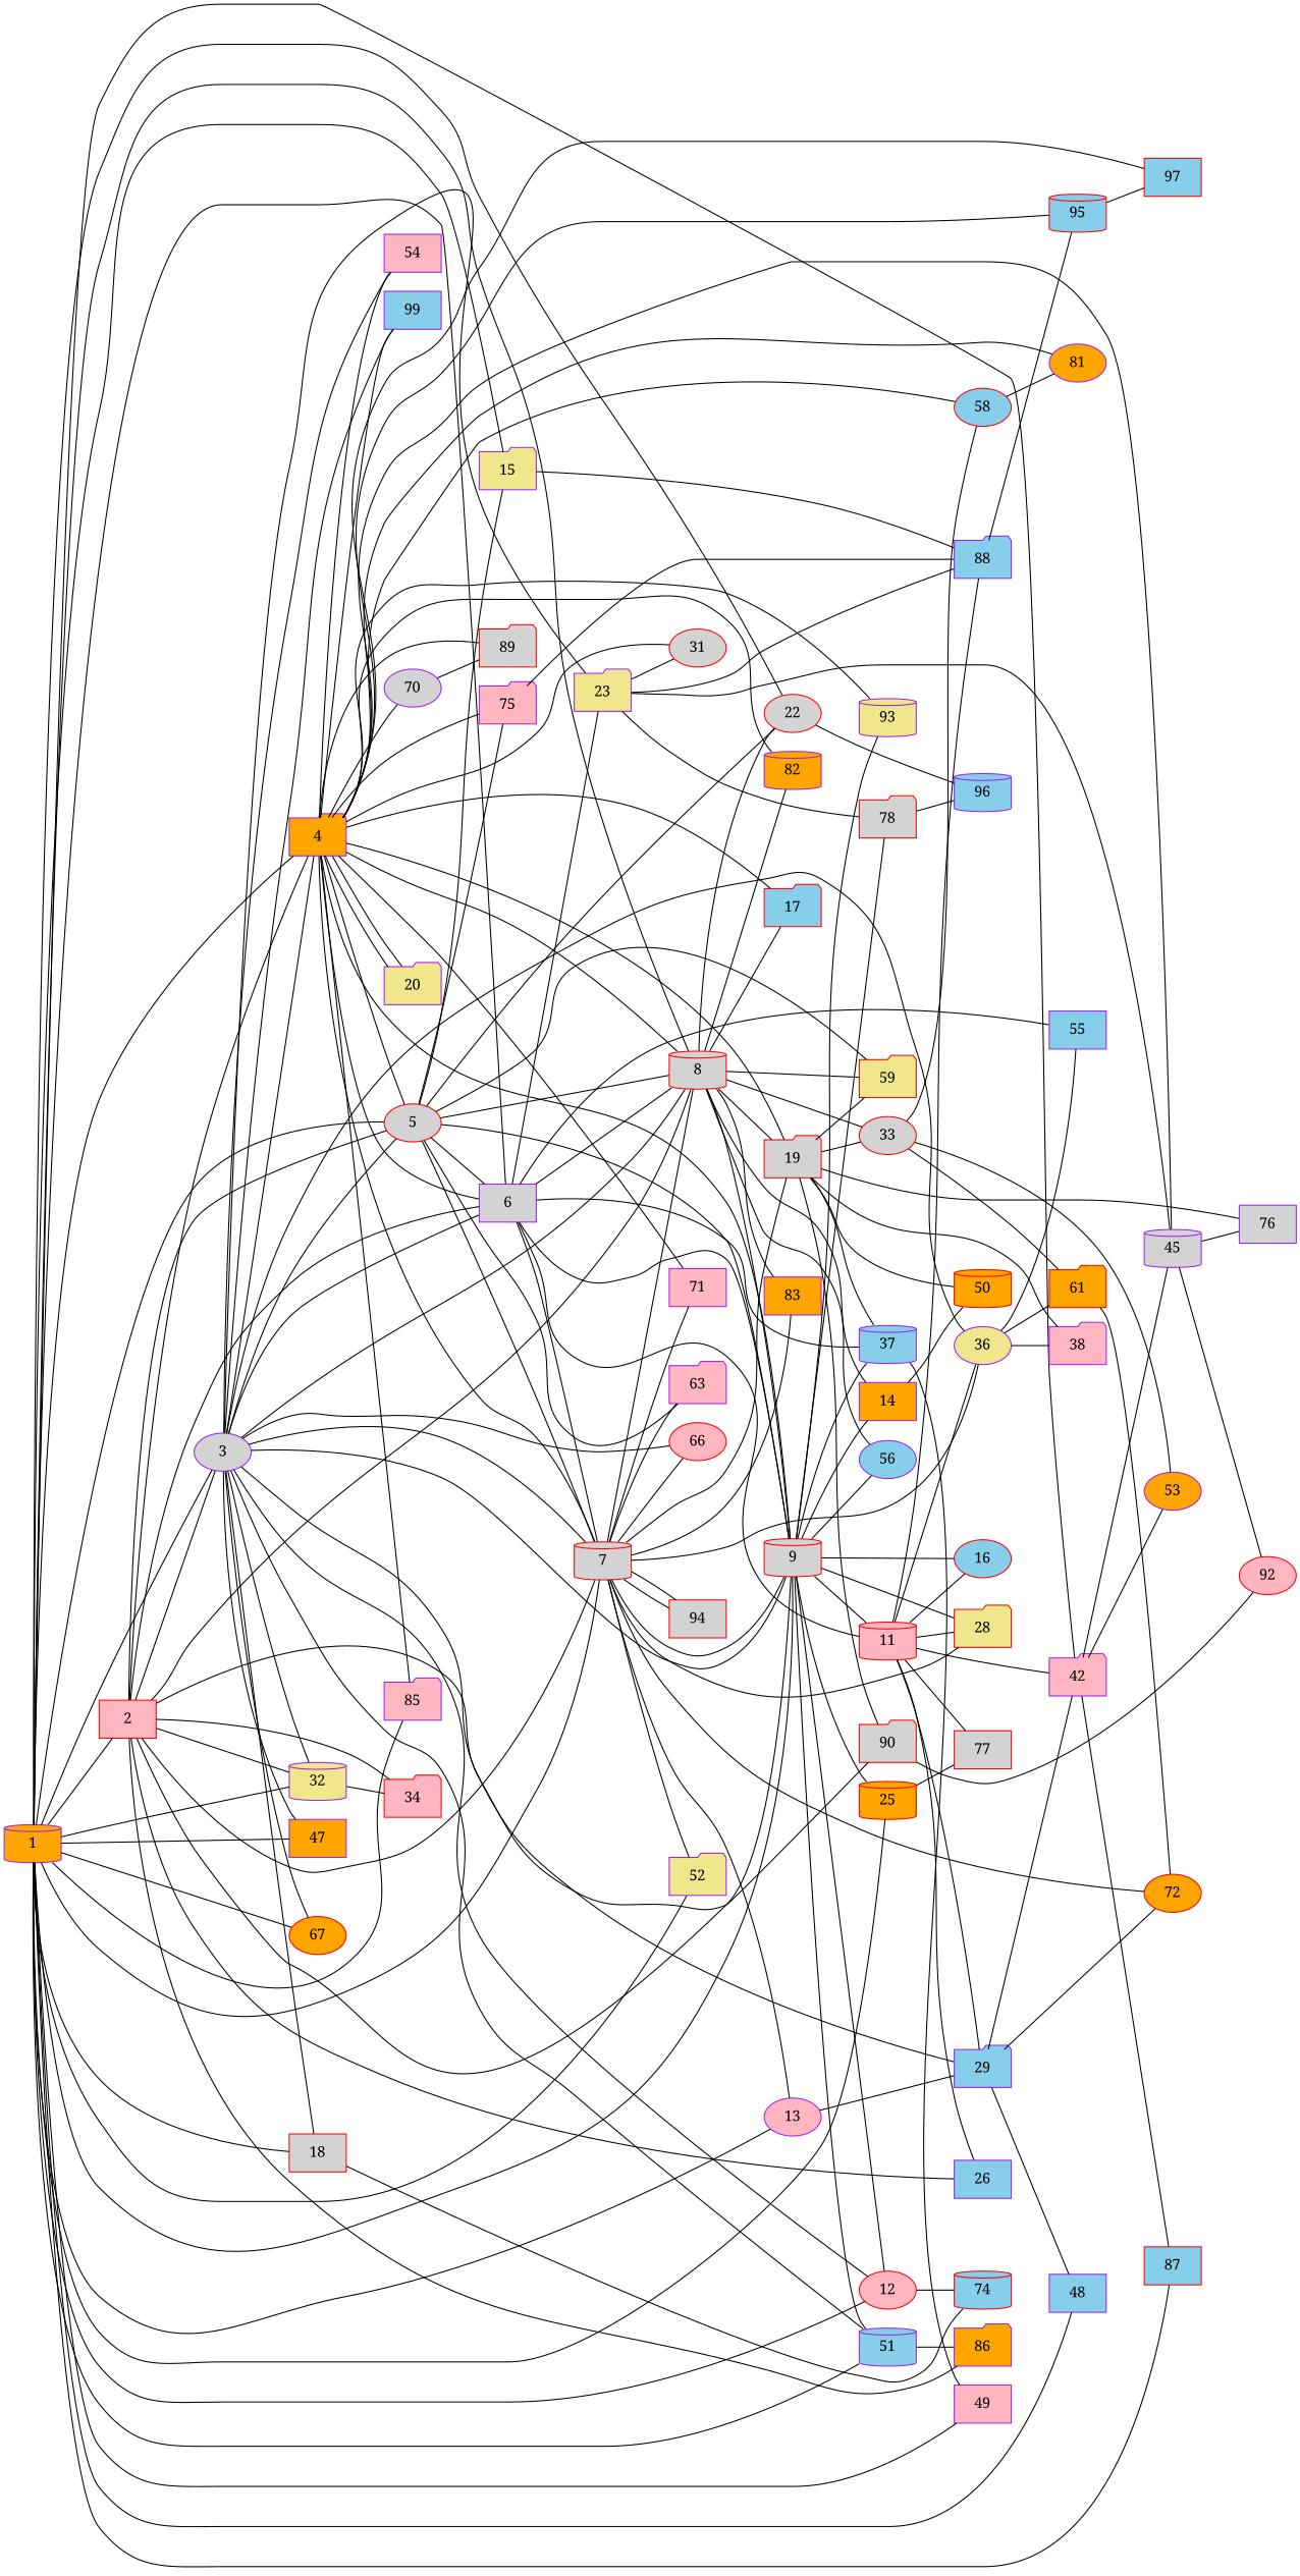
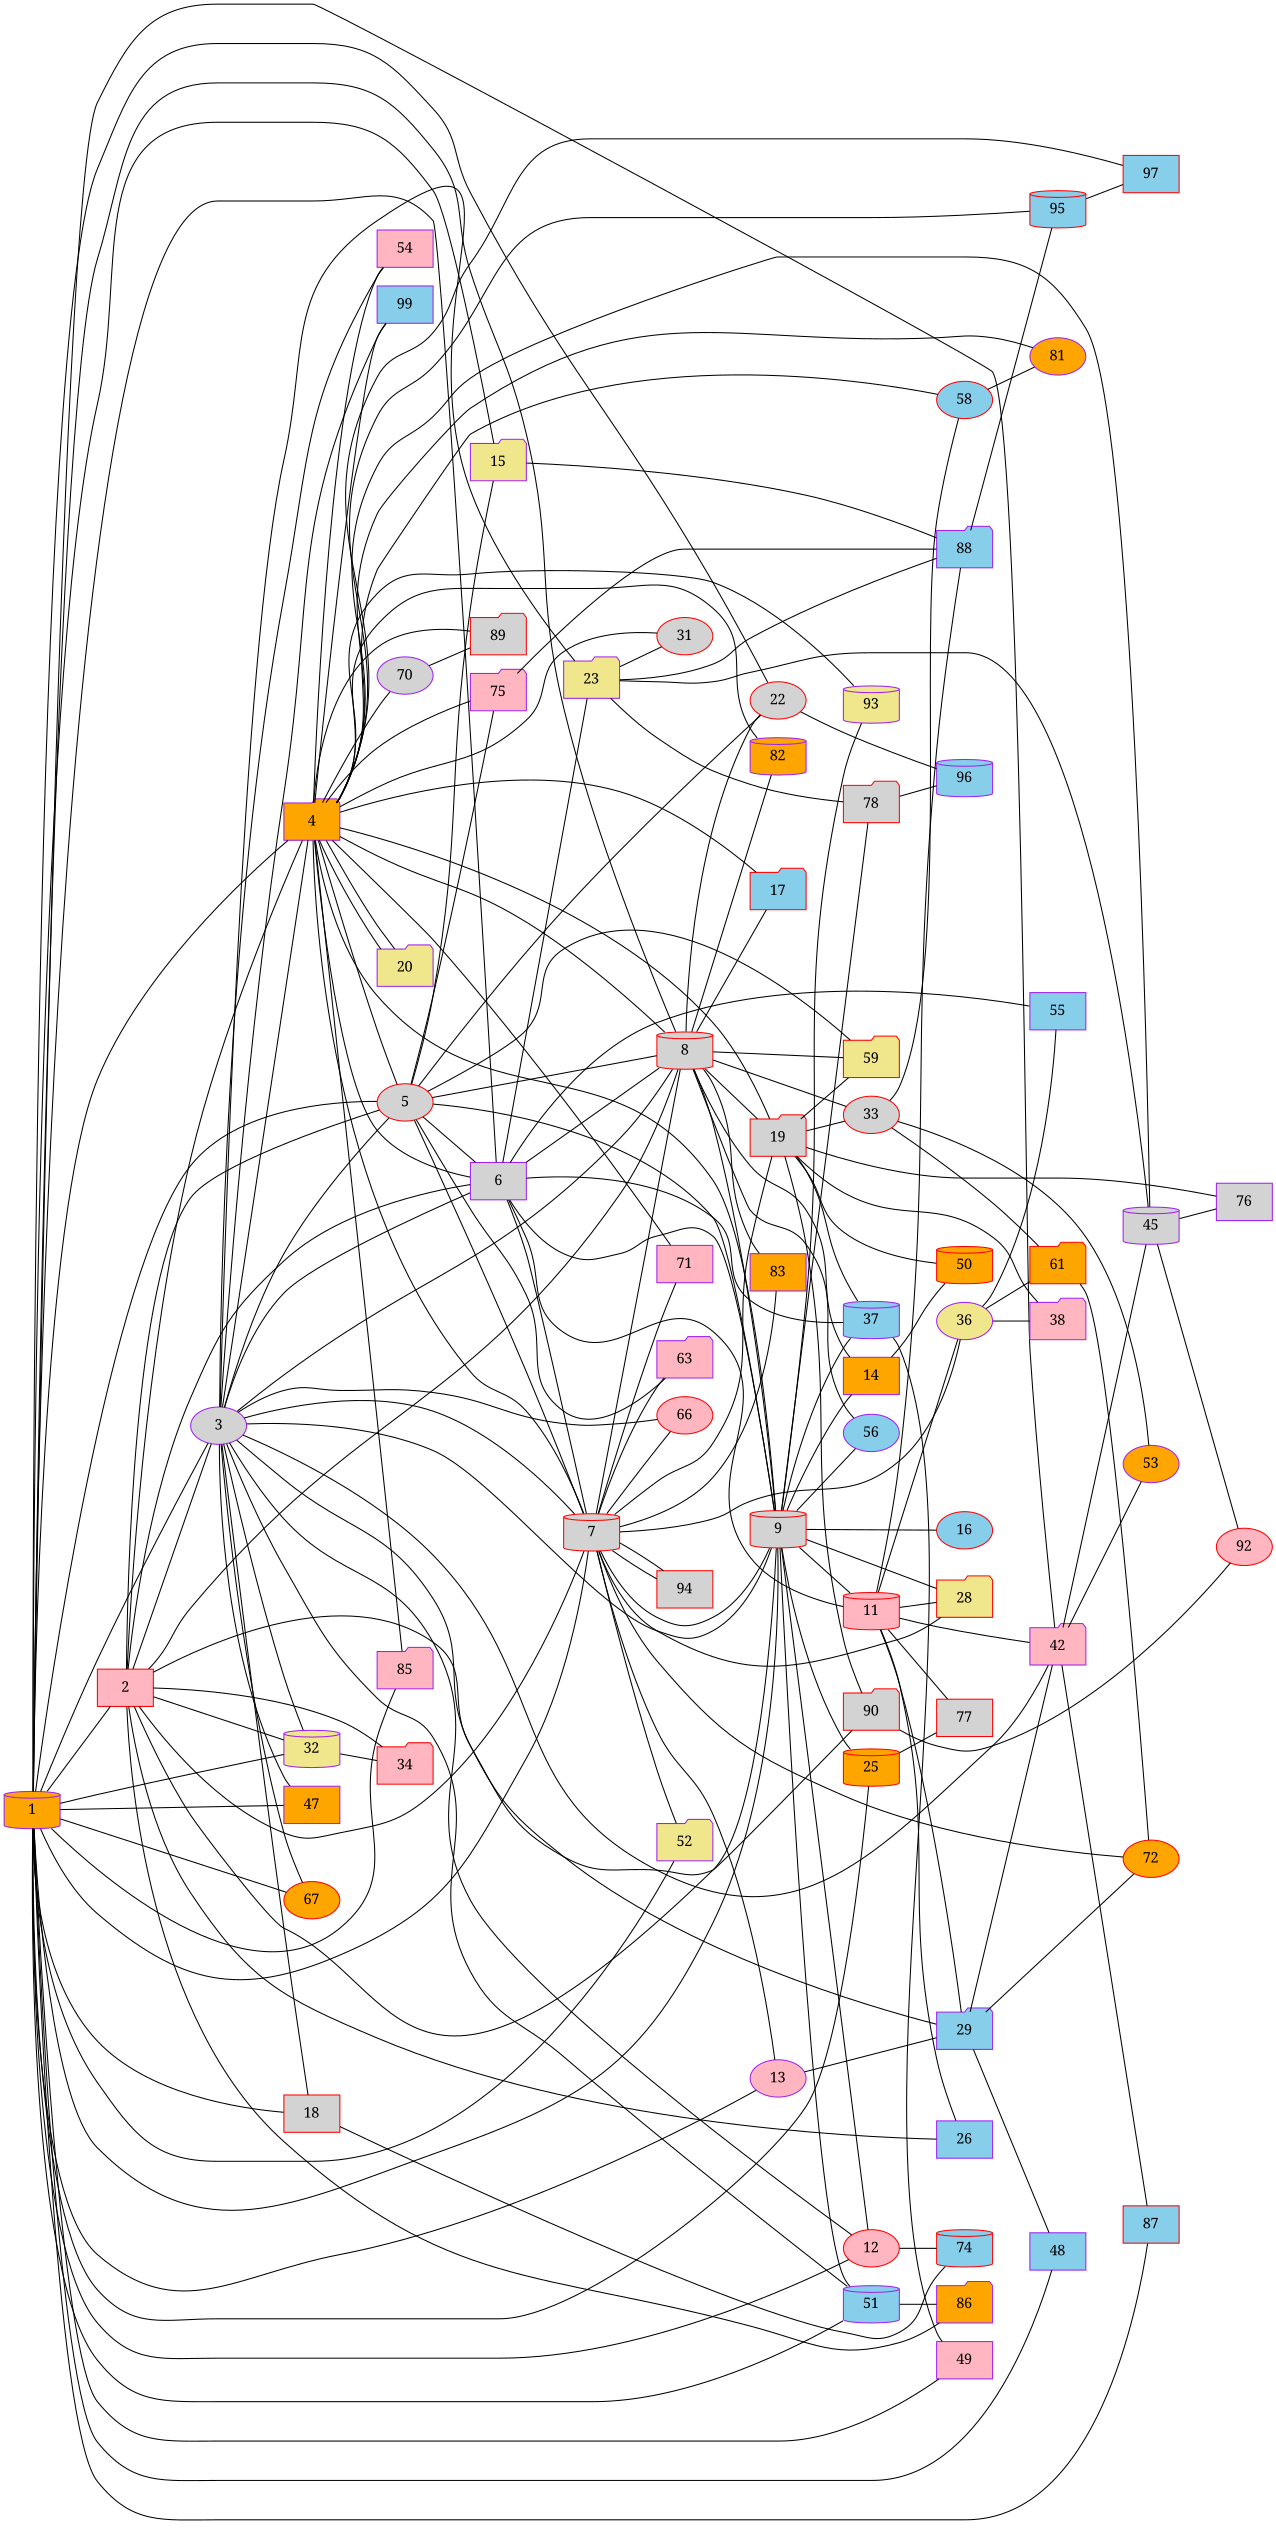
  graph {
    fontname="Noto Serif"
    rankdir=LR
    node [color=purple fillcolor=lightgrey fontname="Noto Serif" shape=folder style=filled]
    edge [fontname="Noto Serif"]
    1 [fillcolor=orange shape=cylinder super="+10"]
    2 [color=red fillcolor=lightpink shape=box super="+84"]
    3 [shape=ellipse super="+24"]
    4 [fillcolor=orange super="+62"]
    5 [color=red shape=ellipse super="+46"]
    6 [shape=box]
    7 [color=red shape=cylinder super="+64"]
    8 [color=red shape=cylinder super="+21"]
    9 [color=red shape=cylinder super="+41"]
    12 [color=red fillcolor=lightpink shape=ellipse super="+30"]
    13 [fillcolor=lightpink shape=ellipse]
    15 [fillcolor=khaki]
    18 [color=red shape=box]
    22 [color=red shape=ellipse super="+60"]
    25 [color=red fillcolor=orange shape=cylinder]
    32 [fillcolor=khaki shape=cylinder super="+40"]
    42 [fillcolor=lightpink super="+48"]
    n18 [fillcolor=skyblue label=48 shape=box]
    47 [fillcolor=orange shape=box]
    49 [fillcolor=lightpink shape=box super="+69"]
    51 [fillcolor=skyblue shape=cylinder super="+98"]
    52 [fillcolor=khaki]
    67 [color=red fillcolor=orange shape=ellipse]
    85 [fillcolor=lightpink]
    87 [color=red fillcolor=skyblue shape=box]
    26 [fillcolor=skyblue shape=box]
    34 [color=red fillcolor=lightpink]
    86 [fillcolor=orange]
    90 [color=red]
    23 [fillcolor=khaki super="+91"]
    29 [fillcolor=skyblue super="+35"]
    36 [fillcolor=khaki shape=ellipse super="+80"]
    54 [fillcolor=lightpink shape=box]
    66 [color=red fillcolor=lightpink shape=ellipse]
    99 [fillcolor=skyblue shape=box]
    17 [color=red fillcolor=skyblue]
    19 [color=red super="+27"]
    20 [fillcolor=khaki]
    31 [color=red shape=ellipse]
    45 [shape=cylinder super="+73"]
    58 [color=red fillcolor=skyblue shape=ellipse]
    70 [shape=ellipse]
    71 [fillcolor=lightpink shape=box]
    75 [fillcolor=lightpink]
    81 [fillcolor=orange shape=ellipse]
    82 [fillcolor=orange shape=cylinder]
    89 [color=red]
    93 [fillcolor=khaki shape=cylinder]
    95 [color=red fillcolor=skyblue shape=cylinder]
    97 [color=red fillcolor=skyblue shape=box]
    59 [color=red fillcolor=khaki super="+68"]
    63 [fillcolor=lightpink]
    11 [color=red fillcolor=lightpink shape=cylinder super="+44"]
    37 [fillcolor=skyblue shape=cylinder super="+57"]
    55 [fillcolor=skyblue shape=box]
    28 [color=red fillcolor=khaki]
    72 [color=red fillcolor=orange shape=ellipse super="+79"]
    83 [fillcolor=orange shape=box]
    94 [color=red shape=box]
    14 [fillcolor=orange shape=box]
    33 [color=red shape=ellipse]
    56 [fillcolor=skyblue shape=ellipse]
    16 [color=red fillcolor=skyblue shape=ellipse]
    78 [color=red]
    74 [color=red fillcolor=skyblue shape=cylinder]
    88 [fillcolor=skyblue super="+100"]
    96 [fillcolor=skyblue shape=cylinder]
    77 [color=red shape=box]
    53 [fillcolor=orange shape=ellipse]
    92 [color=red fillcolor=lightpink shape=ellipse]
    38 [fillcolor=lightpink]
    61 [color=red fillcolor=orange]
    50 [color=red fillcolor=orange shape=cylinder]
    76 [shape=box]
    1 -- 2 [weight=2]
    1 -- 3 [weight=2]
    1 -- 4 [weight=2]
    1 -- 5 [weight=2]
    1 -- 6 [weight=2]
    1 -- 7 [weight=2]
    1 -- 8 [weight=2]
    1 -- 9 [weight=2]
    1 -- 12
    1 -- 13
    1 -- 15
    1 -- 18
    1 -- 22
    1 -- 25
    1 -- 32
    1 -- 42
    1 -- n18
    1 -- 47
    1 -- 49
    1 -- 51
    1 -- 52
    1 -- 67
    1 -- 85
    1 -- 87
    2 -- 3
    2 -- 4
    2 -- 5
    2 -- 6
    2 -- 7 [weight=2]
    2 -- 8 [weight=2]
    2 -- 9
    2 -- 32
    2 -- 26
    2 -- 34
    2 -- 86
    2 -- 90
    3 -- 4
    3 -- 5 [weight=2]
    3 -- 6
    3 -- 7
    3 -- 8
    3 -- 9
    3 -- 12
    3 -- 18
    3 -- 32
    3 -- 47
    3 -- 51
    3 -- 67
    3 -- 23
    3 -- 29
-   3 -- 36
+   3 -- 42
    3 -- 54
    3 -- 66
    3 -- 99
    4 -- 5
    4 -- 6
    4 -- 7 [weight=2]
    4 -- 8
    4 -- 9
    4 -- 85
    4 -- 54
    4 -- 99
    4 -- 17
    4 -- 19
    4 -- 20
    4 -- 20
    4 -- 31
    4 -- 45
    4 -- 58
    4 -- 70 [weight=2]
    4 -- 71
    4 -- 75
    4 -- 81
    4 -- 82
    4 -- 89
    4 -- 93
    4 -- 95
    4 -- 97
    5 -- 6
    5 -- 7
    5 -- 8 [weight=2]
    5 -- 9
    5 -- 15
    5 -- 22
    5 -- 75
    5 -- 59
    5 -- 63
    6 -- 7 [weight=2]
    6 -- 8
    6 -- 9
    6 -- 23
    6 -- 11
    6 -- 37
    6 -- 55
    7 -- 8
    7 -- 9
    7 -- 13
    7 -- 52
    7 -- 36
    7 -- 66
    7 -- 19
    7 -- 71
    7 -- 63
    7 -- 28
    7 -- 72
    7 -- 83
    7 -- 94
    7 -- 94
    8 -- 9
    8 -- 22
    8 -- 17
    8 -- 19
    8 -- 82
    8 -- 59
    8 -- 83
    8 -- 14
    8 -- 33
    8 -- 56
    9 -- 12
    9 -- 25
    9 -- 51
    9 -- 93
    9 -- 11
    9 -- 37
    9 -- 28
    9 -- 14
    9 -- 56
    9 -- 16
    9 -- 78
    12 -- 74
    13 -- 29 [weight=2]
    15 -- 88
    18 -- 74
    22 -- 96
    25 -- 77
    32 -- 34
    42 -- 87
    42 -- 45
    42 -- 53
    51 -- 86
    90 -- 92
    23 -- 31
    23 -- 45
    23 -- 78
    23 -- 88
    29 -- 42
    29 -- n18
    29 -- 72
    36 -- 55
    36 -- 38
    36 -- 61
    19 -- 90
    19 -- 59
    19 -- 37
    19 -- 33
    19 -- 38
    19 -- 50
    19 -- 76
    45 -- 92
    45 -- 76
    58 -- 81
    70 -- 89
    75 -- 88
    95 -- 97
    11 -- 42
    11 -- 26
    11 -- 29
    11 -- 36
    11 -- 28
-   11 -- 16
    11 -- 88
    11 -- 77
    37 -- 49 [weight=2]
    14 -- 50
    33 -- 58
    33 -- 53
    33 -- 61
    78 -- 96
    88 -- 95
    61 -- 72
  }
